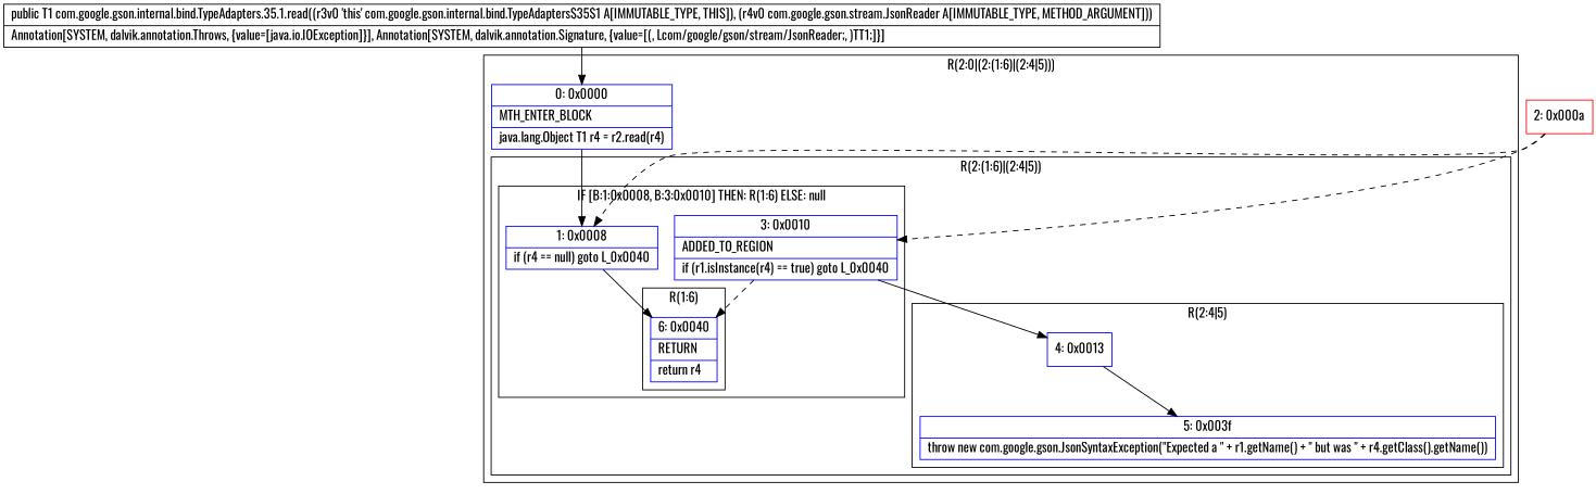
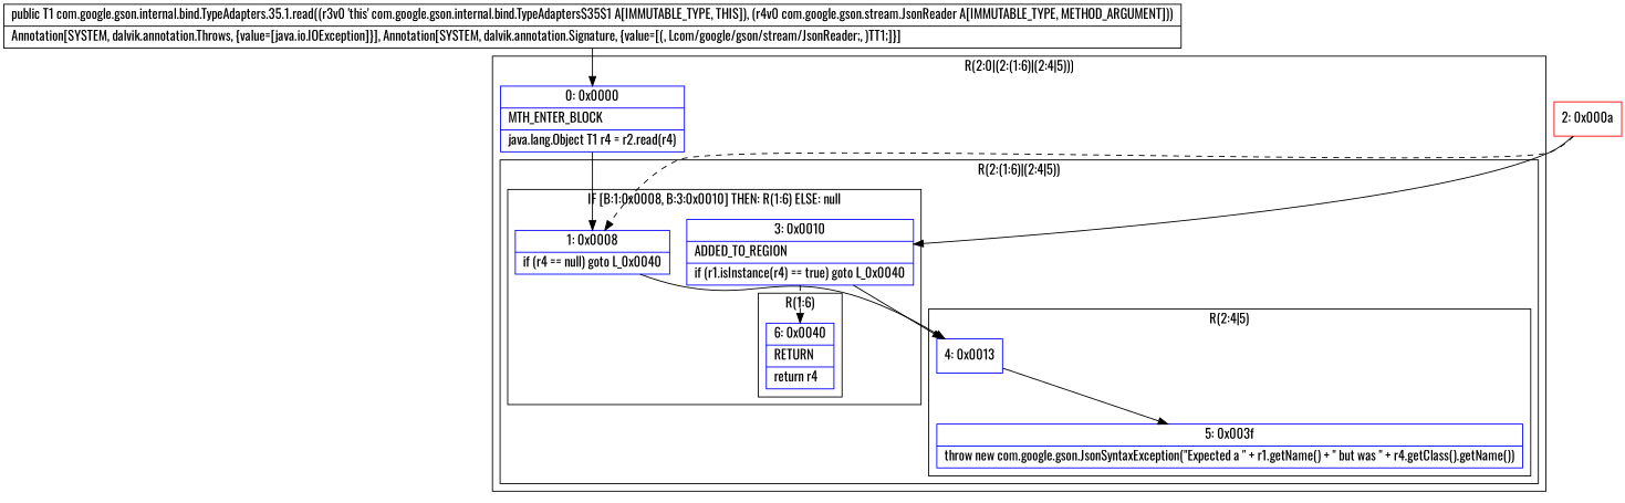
  digraph {
    fontname=Oswald
    node [color=blue fontname=Oswald shape=record]
    edge [fontname=Oswald]
    n1 [label="{6\:\ 0x0040|RETURN\l|return r4\l}"]
    n2 [label="{1\:\ 0x0008|if (r4 == null) goto L_0x0040\l}"]
    n3 [label="{3\:\ 0x0010|ADDED_TO_REGION\l|if (r1.isInstance(r4) == true) goto L_0x0040\l}"]
    n4 [label="{4\:\ 0x0013}"]
    n5 [label="{5\:\ 0x003f|throw new com.google.gson.JsonSyntaxException(\"Expected a \" + r1.getName() + \" but was \" + r4.getClass().getName())\l}"]
    n6 [label="{0\:\ 0x0000|MTH_ENTER_BLOCK\l|java.lang.Object T1 r4 = r2.read(r4)\l}"]
    n7 [color=red label="{2\:\ 0x000a}"]
    n8 [label="{public T1 com.google.gson.internal.bind.TypeAdapters.35.1.read((r3v0 'this' com.google.gson.internal.bind.TypeAdapters$35$1 A[IMMUTABLE_TYPE, THIS]), (r4v0 com.google.gson.stream.JsonReader A[IMMUTABLE_TYPE, METHOD_ARGUMENT]))  | Annotation[SYSTEM, dalvik.annotation.Throws, \{value=[java.io.IOException]\}], Annotation[SYSTEM, dalvik.annotation.Signature, \{value=[(, Lcom\/google\/gson\/stream\/JsonReader;, )TT1;]\}]\l}" color=""]
    subgraph cluster_1 {
      label="R(2:0|(2:(1:6)|(2:4|5)))"
      n6
      subgraph cluster_2 {
        label="R(2:(1:6)|(2:4|5))"
        subgraph cluster_3 {
          label="IF [B:1:0x0008, B:3:0x0010] THEN: R(1:6) ELSE: null"
          n2
          n3
          subgraph cluster_4 {
            label="R(1:6)"
            n1
          }
        }
        subgraph cluster_5 {
          label="R(2:4|5)"
          n4
          n5
        }
      }
    }
-   n2 -> n1
+   n2 -> n4
    n3 -> n1 [style=dashed]
    n3 -> n4 [style=solid]
    n4 -> n5
    n6 -> n2
    n7 -> n2 [style=dashed]
-   n7 -> n3 [style=dashed]
+   n7 -> n3
    n8 -> n6
  }
